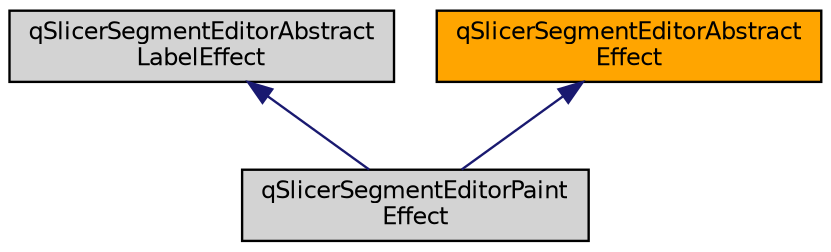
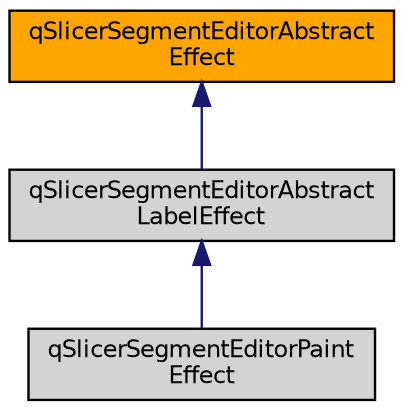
  digraph {
    node [color=black fillcolor=lightgrey fontname=Helvetica fontsize=10 shape=record style=filled]
    edge [color=midnightblue dir=back fontname=Helvetica fontsize=10 labelfontname=Helvetica labelfontsize=10 style=solid]
    n1 [fontcolor=black height=0.2 label="qSlicerSegmentEditorPaint\lEffect" width=0.4]
    n2 [height=0.2 label="qSlicerSegmentEditorAbstract\lLabelEffect" width=0.4]
    n3 [fillcolor=orange height=0.2 label="qSlicerSegmentEditorAbstract\lEffect" width=0.4]
    n2 -> n1
-   n3 -> n1
+   n3 -> n2
  }
